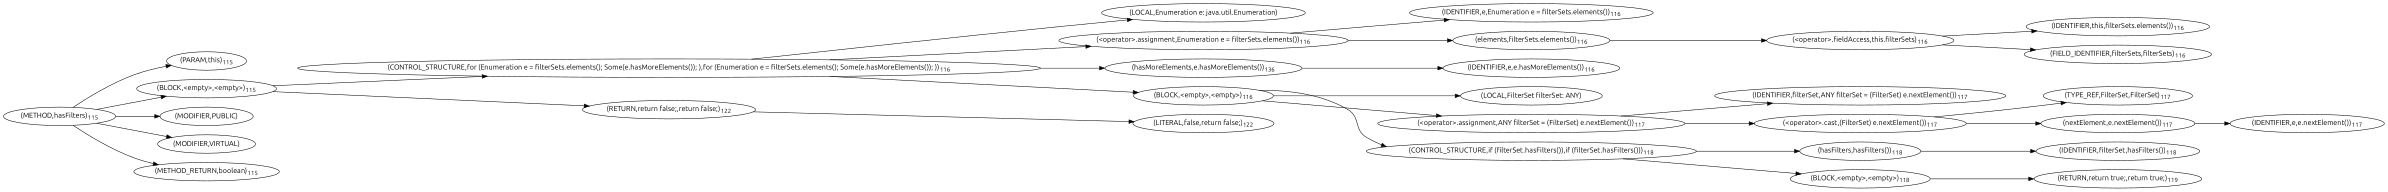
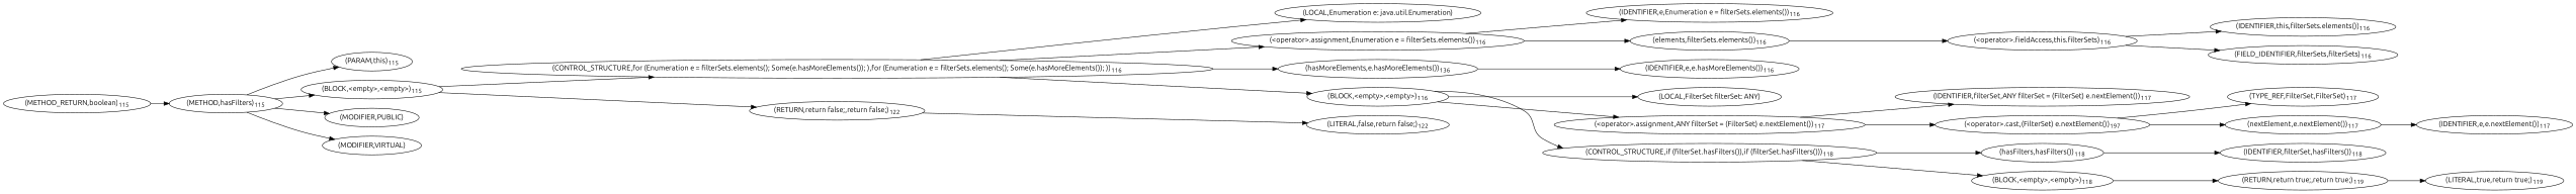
  digraph {
    fontname=Ubuntu
    rankdir=LR
    node [fontname=Ubuntu]
    edge [fontname=Ubuntu]
    n1 [label=<(METHOD,hasFilters)<SUB>115</SUB>>]
    n2 [label=<(PARAM,this)<SUB>115</SUB>>]
    n3 [label=<(BLOCK,&lt;empty&gt;,&lt;empty&gt;)<SUB>115</SUB>>]
    n4 [label=<(MODIFIER,PUBLIC)>]
    n5 [label=<(MODIFIER,VIRTUAL)>]
    n6 [label=<(METHOD_RETURN,boolean)<SUB>115</SUB>>]
    n7 [label=<(CONTROL_STRUCTURE,for (Enumeration e = filterSets.elements(); Some(e.hasMoreElements()); ),for (Enumeration e = filterSets.elements(); Some(e.hasMoreElements()); ))<SUB>116</SUB>>]
    n8 [label=<(RETURN,return false;,return false;)<SUB>122</SUB>>]
    n9 [label=<(LOCAL,Enumeration e: java.util.Enumeration)>]
    n10 [label=<(&lt;operator&gt;.assignment,Enumeration e = filterSets.elements())<SUB>116</SUB>>]
    n11 [label=<(hasMoreElements,e.hasMoreElements())<SUB>136</SUB>>]
    n12 [label=<(BLOCK,&lt;empty&gt;,&lt;empty&gt;)<SUB>116</SUB>>]
    n13 [label=<(LITERAL,false,return false;)<SUB>122</SUB>>]
    n14 [label=<(IDENTIFIER,e,Enumeration e = filterSets.elements())<SUB>116</SUB>>]
    n15 [label=<(elements,filterSets.elements())<SUB>116</SUB>>]
    n16 [label=<(IDENTIFIER,e,e.hasMoreElements())<SUB>116</SUB>>]
    n17 [label=<(LOCAL,FilterSet filterSet: ANY)>]
    n18 [label=<(&lt;operator&gt;.assignment,ANY filterSet = (FilterSet) e.nextElement())<SUB>117</SUB>>]
    n19 [label=<(CONTROL_STRUCTURE,if (filterSet.hasFilters()),if (filterSet.hasFilters()))<SUB>118</SUB>>]
    n20 [label=<(&lt;operator&gt;.fieldAccess,this.filterSets)<SUB>116</SUB>>]
    n21 [label=<(IDENTIFIER,this,filterSets.elements())<SUB>116</SUB>>]
    n22 [label=<(FIELD_IDENTIFIER,filterSets,filterSets)<SUB>116</SUB>>]
    n23 [label=<(IDENTIFIER,filterSet,ANY filterSet = (FilterSet) e.nextElement())<SUB>117</SUB>>]
-   n24 [label=<(&lt;operator&gt;.cast,(FilterSet) e.nextElement())<SUB>117</SUB>>]
+   n24 [label=<(&lt;operator&gt;.cast,(FilterSet) e.nextElement())<SUB>197</SUB>>]
    n25 [label=<(hasFilters,hasFilters())<SUB>118</SUB>>]
    n26 [label=<(BLOCK,&lt;empty&gt;,&lt;empty&gt;)<SUB>118</SUB>>]
    n27 [label=<(TYPE_REF,FilterSet,FilterSet)<SUB>117</SUB>>]
    n28 [label=<(nextElement,e.nextElement())<SUB>117</SUB>>]
    n29 [label=<(IDENTIFIER,e,e.nextElement())<SUB>117</SUB>>]
    n30 [label=<(IDENTIFIER,filterSet,hasFilters())<SUB>118</SUB>>]
    n31 [label=<(RETURN,return true;,return true;)<SUB>119</SUB>>]
+   n32 [label=<(LITERAL,true,return true;)<SUB>119</SUB>>]
    n1 -> n2
    n1 -> n3
    n1 -> n4
    n1 -> n5
-   n1 -> n6
+   n6 -> n1
    n3 -> n7
    n3 -> n8
    n7 -> n9
    n7 -> n10
    n7 -> n11
    n7 -> n12
    n8 -> n13
    n10 -> n14
    n10 -> n15
    n11 -> n16
    n12 -> n17
    n12 -> n18
    n12 -> n19
    n15 -> n20
    n18 -> n23
    n18 -> n24
    n19 -> n25
    n19 -> n26
    n20 -> n21
    n20 -> n22
    n24 -> n27
    n24 -> n28
    n25 -> n30
    n26 -> n31
    n28 -> n29
+   n31 -> n32
  }
